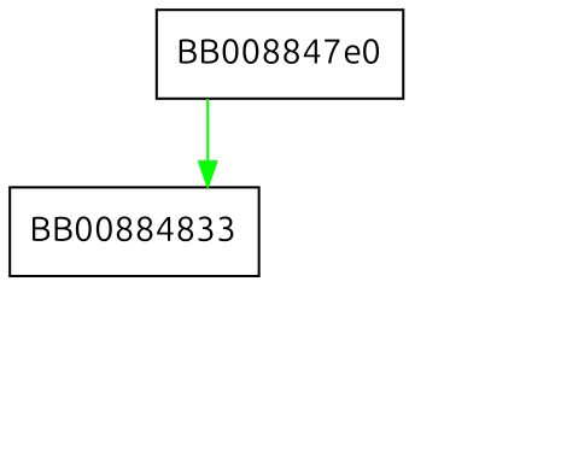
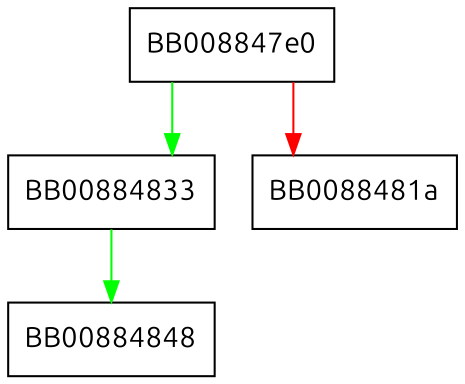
  digraph {
    fontname=Ubuntu
    splines=ortho
    node [fontname=Ubuntu shape=box]
    edge [color=green fontname=Ubuntu]
    BB008847e0
    BB00884833
+   BB0088481a
+   BB00884848
    BB008847e0 -> BB00884833
+   BB008847e0 -> BB0088481a [color=red]
+   BB00884833 -> BB00884848
  }
